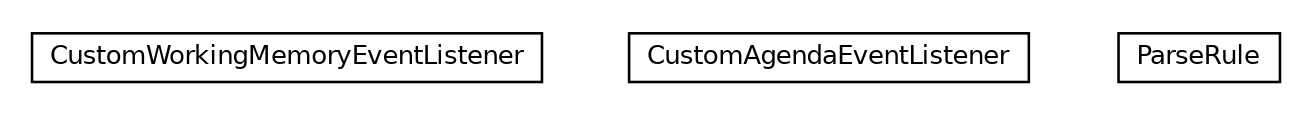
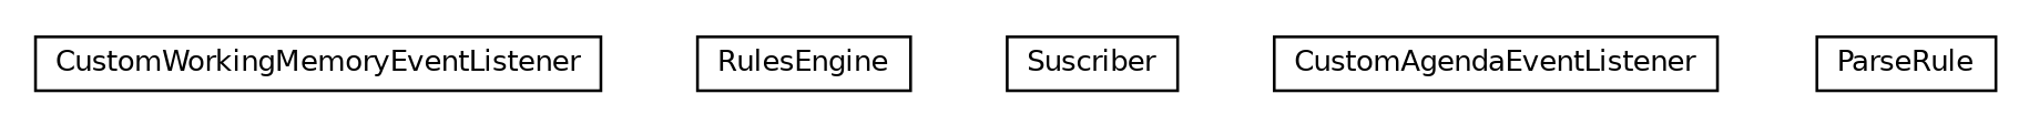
  digraph {
    nodesep=0.25
    ranksep=0.5
    node [fontcolor=black fontname=Helvetica fontsize=10.0 shape=plaintext]
    n1 [label=<<table title="org.universAAL.drools.engine.CustomWorkingMemoryEventListener" border="0" cellborder="1" cellspacing="0" cellpadding="2" port="p" href="./CustomWorkingMemoryEventListener.html"> 		<tr><td><table border="0" cellspacing="0" cellpadding="1"> <tr><td align="center" balign="center"> CustomWorkingMemoryEventListener </td></tr> 		</table></td></tr> 		</table>>]
+   n2 [label=<<table title="org.universAAL.drools.engine.RulesEngine" border="0" cellborder="1" cellspacing="0" cellpadding="2" port="p" href="./RulesEngine.html"> 		<tr><td><table border="0" cellspacing="0" cellpadding="1"> <tr><td align="center" balign="center"> RulesEngine </td></tr> 		</table></td></tr> 		</table>>]
+   n3 [label=<<table title="org.universAAL.drools.engine.Suscriber" border="0" cellborder="1" cellspacing="0" cellpadding="2" port="p" href="./Suscriber.html"> 		<tr><td><table border="0" cellspacing="0" cellpadding="1"> <tr><td align="center" balign="center"> Suscriber </td></tr> 		</table></td></tr> 		</table>>]
    n4 [label=<<table title="org.universAAL.drools.engine.CustomAgendaEventListener" border="0" cellborder="1" cellspacing="0" cellpadding="2" port="p" href="./CustomAgendaEventListener.html"> 		<tr><td><table border="0" cellspacing="0" cellpadding="1"> <tr><td align="center" balign="center"> CustomAgendaEventListener </td></tr> 		</table></td></tr> 		</table>>]
    n5 [label=<<table title="org.universAAL.drools.engine.ParseRule" border="0" cellborder="1" cellspacing="0" cellpadding="2" port="p" href="./ParseRule.html"> 		<tr><td><table border="0" cellspacing="0" cellpadding="1"> <tr><td align="center" balign="center"> ParseRule </td></tr> 		</table></td></tr> 		</table>>]
  }
